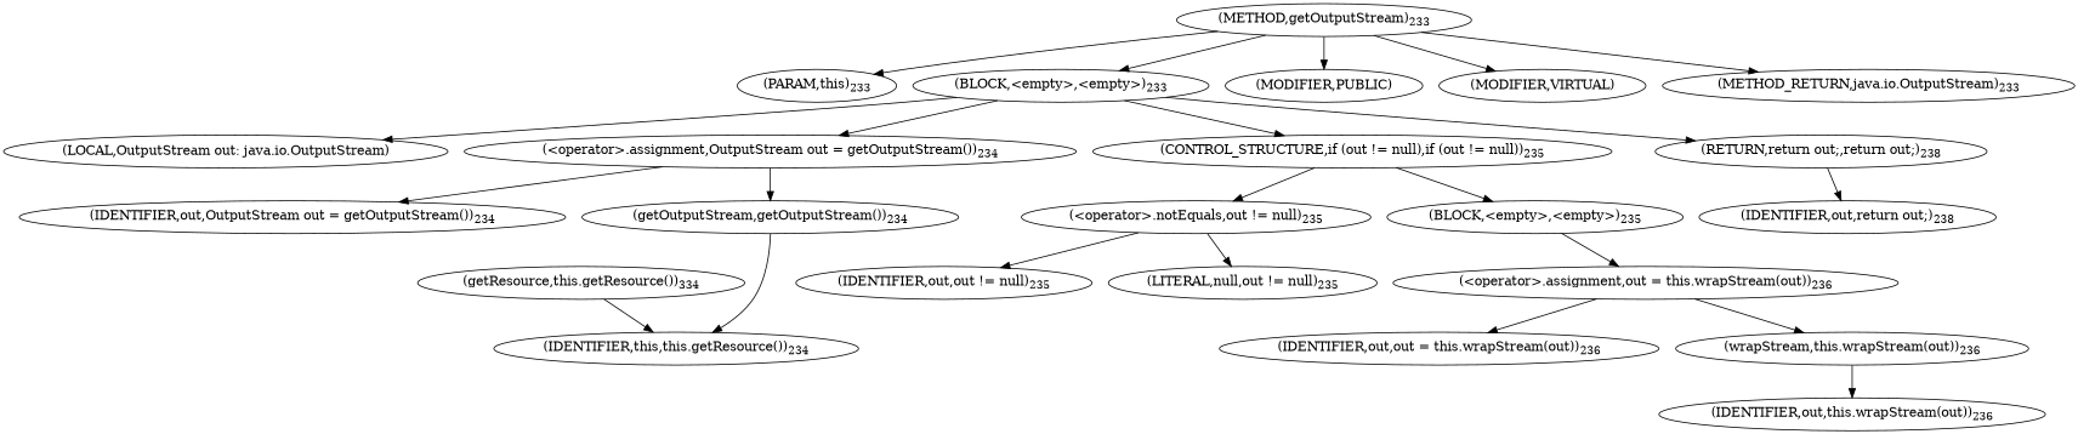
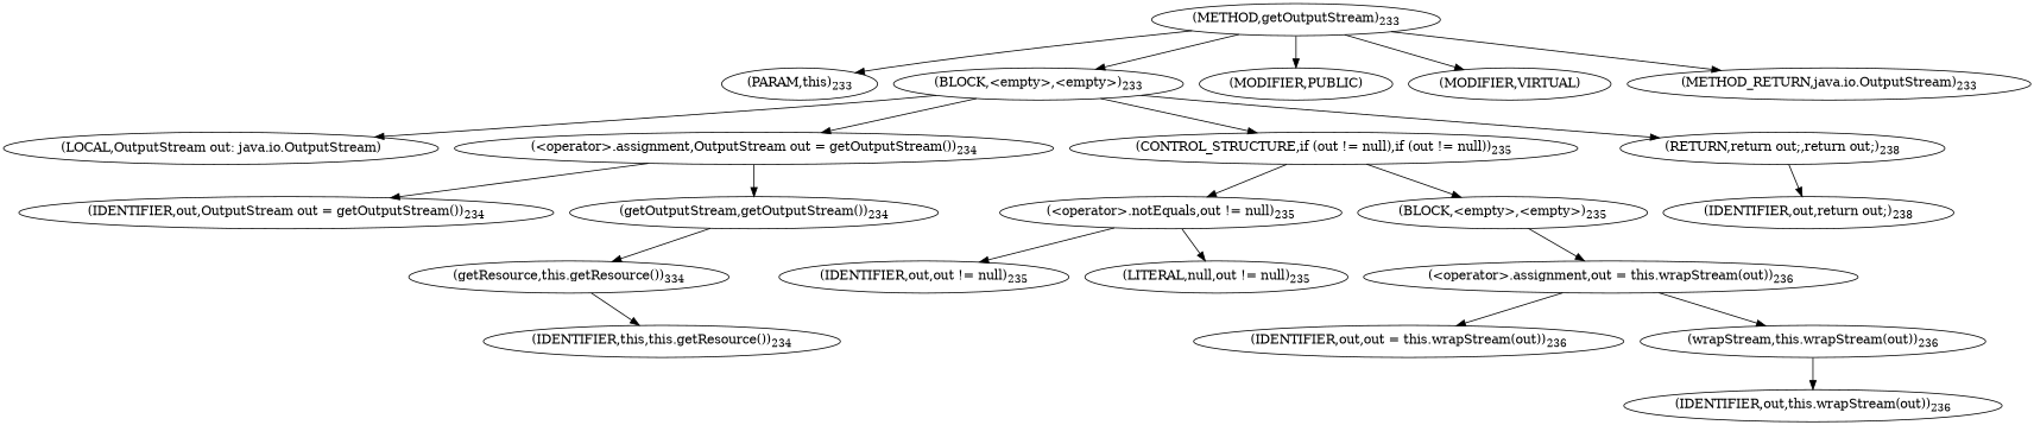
  digraph {
    n1 [label=<(METHOD,getOutputStream)<SUB>233</SUB>>]
    n2 [label=<(PARAM,this)<SUB>233</SUB>>]
    n3 [label=<(BLOCK,&lt;empty&gt;,&lt;empty&gt;)<SUB>233</SUB>>]
    n4 [label=<(MODIFIER,PUBLIC)>]
    n5 [label=<(MODIFIER,VIRTUAL)>]
    n6 [label=<(METHOD_RETURN,java.io.OutputStream)<SUB>233</SUB>>]
    n7 [label=<(LOCAL,OutputStream out: java.io.OutputStream)>]
    n8 [label=<(&lt;operator&gt;.assignment,OutputStream out = getOutputStream())<SUB>234</SUB>>]
    n9 [label=<(CONTROL_STRUCTURE,if (out != null),if (out != null))<SUB>235</SUB>>]
    n10 [label=<(RETURN,return out;,return out;)<SUB>238</SUB>>]
    n11 [label=<(IDENTIFIER,out,OutputStream out = getOutputStream())<SUB>234</SUB>>]
    n12 [label=<(getOutputStream,getOutputStream())<SUB>234</SUB>>]
    n13 [label=<(&lt;operator&gt;.notEquals,out != null)<SUB>235</SUB>>]
    n14 [label=<(BLOCK,&lt;empty&gt;,&lt;empty&gt;)<SUB>235</SUB>>]
    n15 [label=<(IDENTIFIER,out,return out;)<SUB>238</SUB>>]
    n16 [label=<(getResource,this.getResource())<SUB>334</SUB>>]
    n17 [label=<(IDENTIFIER,this,this.getResource())<SUB>234</SUB>>]
    n18 [label=<(IDENTIFIER,out,out != null)<SUB>235</SUB>>]
    n19 [label=<(LITERAL,null,out != null)<SUB>235</SUB>>]
    n20 [label=<(&lt;operator&gt;.assignment,out = this.wrapStream(out))<SUB>236</SUB>>]
    n21 [label=<(IDENTIFIER,out,out = this.wrapStream(out))<SUB>236</SUB>>]
    n22 [label=<(wrapStream,this.wrapStream(out))<SUB>236</SUB>>]
    n23 [label=<(IDENTIFIER,out,this.wrapStream(out))<SUB>236</SUB>>]
    n1 -> n2
    n1 -> n3
    n1 -> n4
    n1 -> n5
    n1 -> n6
    n3 -> n7
    n3 -> n8
    n3 -> n9
    n3 -> n10
    n8 -> n11
    n8 -> n12
    n9 -> n13
    n9 -> n14
    n10 -> n15
-   n12 -> n17
+   n12 -> n16
    n13 -> n18
    n13 -> n19
    n14 -> n20
    n16 -> n17
    n20 -> n21
    n20 -> n22
    n22 -> n23
  }
